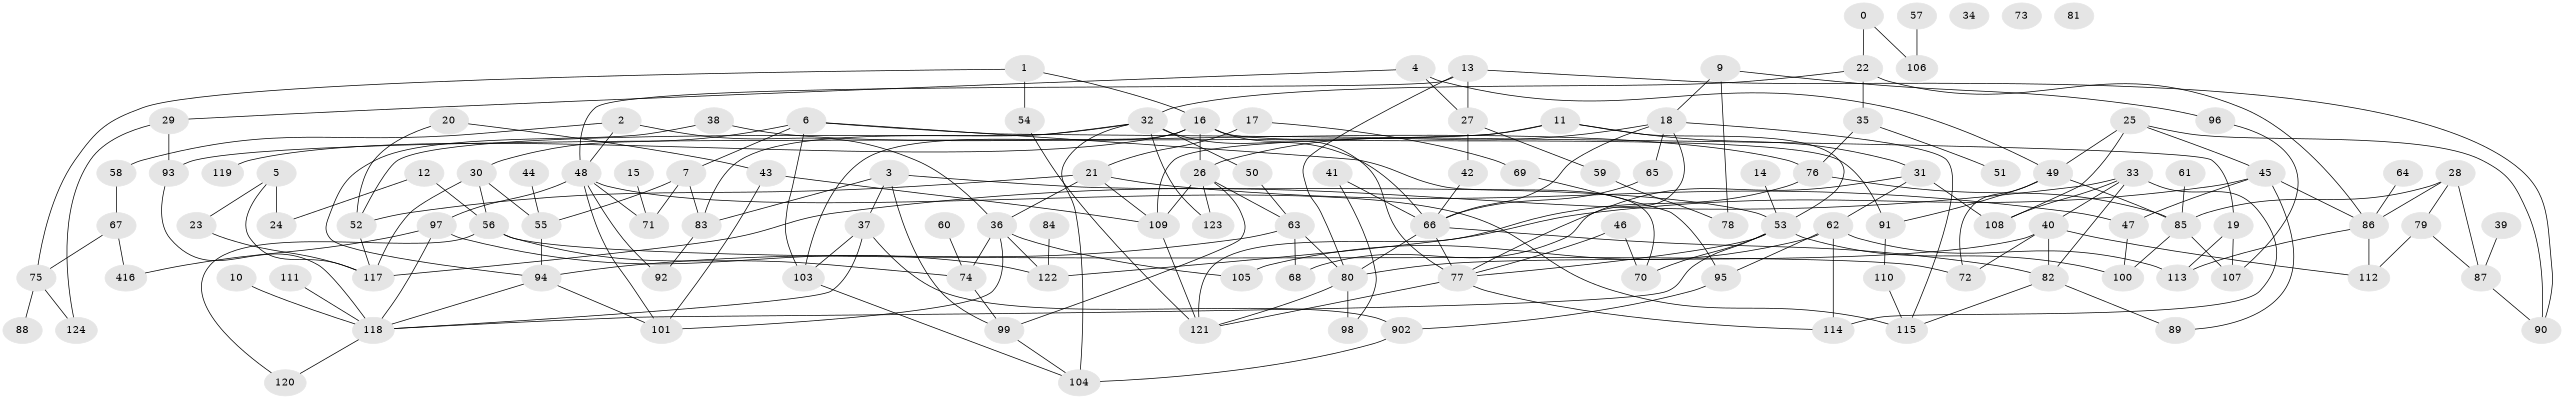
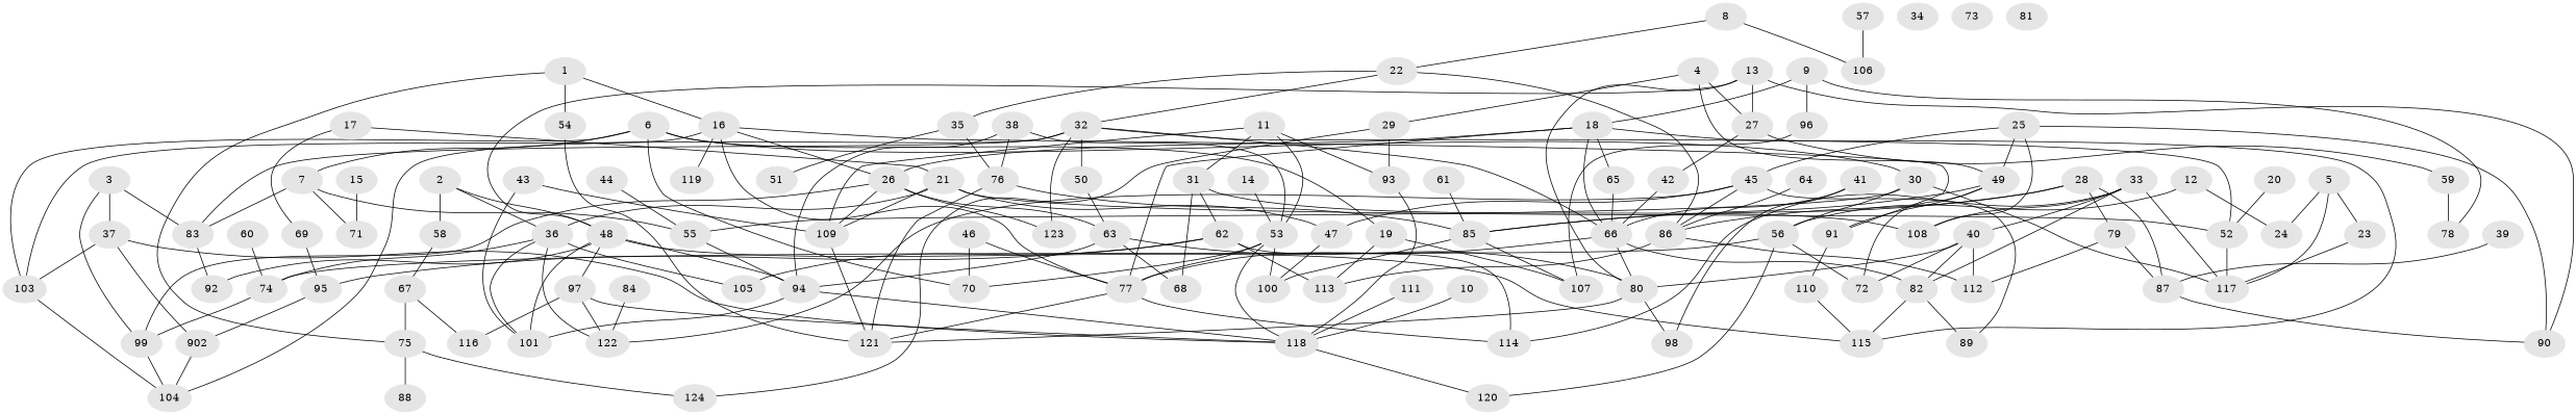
  graph {
    node [color=gray90 style=filled]
    1
    16
    54
    75
    103
    26
    77
    91
    119
    121
    124
    88
    2
    36
    48
    58
    74
    101
    105
    122
    115
    94
    92
    97
    67
    3
    37
    83
    99
    118
    n31 [label=902]
    104
    4
    27
    29
    49
    42
    59
    93
    85
    72
    5
    23
    24
    117
    6
    7
    19
    30
    70
    55
    71
    107
    113
    56
-   8 [label=0]
+   8
    22
    106
    32
    35
    86
    9
    18
    78
    96
    65
    66
    10
    120
    11
    31
    53
    109
    108
    62
    68
    100
    12
    13
    80
    90
    98
    14
    15
    63
    123
    114
    110
    17
    21
    69
    52
    47
    95
    82
    20
    43
    50
    76
    51
    112
    25
    45
    89
    28
    79
    87
    33
    40
    34
    38
    39
    41
    44
    46
-   116 [label=416]
+   116
    57
    60
    61
    64
    73
    81
    84
    111
    1 -- 16
    1 -- 54
    1 -- 75
    16 -- 103
    16 -- 26
    16 -- 77
    16 -- 91
    16 -- 119
    54 -- 121
    75 -- 124
    75 -- 88
    103 -- 104
    26 -- 99
    26 -- 109
    26 -- 63
    26 -- 123
    77 -- 121
    77 -- 114
    91 -- 110
    2 -- 36
    2 -- 48
    2 -- 58
    36 -- 74
    36 -- 101
    36 -- 105
    36 -- 122
    48 -- 101
    48 -- 115
-   48 -- 71
+   48 -- 94
    48 -- 92
    48 -- 97
    58 -- 67
    74 -- 99
    94 -- 101
    94 -- 118
    97 -- 122
    97 -- 118
    97 -- 116
    67 -- 75
    67 -- 116
    3 -- 37
    3 -- 83
    3 -- 99
    37 -- 103
    37 -- 118
    37 -- n31
    83 -- 92
    99 -- 104
    118 -- 120
    n31 -- 104
    4 -- 27
    4 -- 29
    4 -- 49
    27 -- 42
    27 -- 59
    29 -- 124
    29 -- 93
    49 -- 91
    49 -- 85
    49 -- 72
    42 -- 66
    59 -- 78
    93 -- 118
    85 -- 107
    85 -- 100
    5 -- 23
    5 -- 24
    5 -- 117
    23 -- 117
    6 -- 103
    6 -- 7
    6 -- 19
    6 -- 30
    6 -- 70
    7 -- 83
    7 -- 55
    7 -- 71
    19 -- 107
    19 -- 113
    30 -- 117
    30 -- 55
    30 -- 56
    55 -- 94
    56 -- 74
    56 -- 72
    56 -- 120
    8 -- 22
    8 -- 106
    22 -- 32
    22 -- 35
    22 -- 86
    32 -- 83
    32 -- 104
    32 -- 66
    32 -- 123
    32 -- 52
    32 -- 50
    35 -- 76
    35 -- 51
    86 -- 113
    86 -- 112
    9 -- 18
    9 -- 78
    9 -- 96
    18 -- 26
    18 -- 77
    18 -- 115
    18 -- 65
    18 -- 66
    96 -- 107
    65 -- 66
    66 -- 77
    66 -- 80
    66 -- 82
    10 -- 118
    11 -- 93
    11 -- 31
    11 -- 53
    11 -- 109
    31 -- 108
    31 -- 62
    31 -- 68
    53 -- 77
    53 -- 118
    53 -- 70
    53 -- 100
    109 -- 121
    62 -- 105
    62 -- 113
    62 -- 114
    62 -- 95
    12 -- 24
    12 -- 56
    13 -- 48
    13 -- 27
    13 -- 80
    13 -- 90
    80 -- 121
    80 -- 98
    14 -- 53
    15 -- 71
    63 -- 94
    63 -- 68
    63 -- 80
    110 -- 115
    17 -- 21
    17 -- 69
    21 -- 36
    21 -- 109
    21 -- 52
    21 -- 47
    69 -- 95
    52 -- 117
    47 -- 100
    95 -- n31
    82 -- 115
    82 -- 89
    20 -- 52
-   20 -- 43
    43 -- 101
    43 -- 109
    50 -- 63
    76 -- 121
    76 -- 85
    25 -- 49
    25 -- 108
    25 -- 90
    25 -- 45
    45 -- 122
    45 -- 86
    45 -- 47
    45 -- 89
    28 -- 85
    28 -- 86
    28 -- 79
    28 -- 87
    79 -- 112
    79 -- 87
    87 -- 90
    33 -- 117
    33 -- 108
    33 -- 114
    33 -- 82
    33 -- 40
    40 -- 72
    40 -- 80
    40 -- 82
    40 -- 112
    38 -- 94
-   3 -- 53
+   38 -- 53
    38 -- 76
    39 -- 87
    41 -- 66
    41 -- 98
    44 -- 55
    46 -- 77
    46 -- 70
    57 -- 106
    60 -- 74
    61 -- 85
    64 -- 86
    84 -- 122
    111 -- 118
  }
